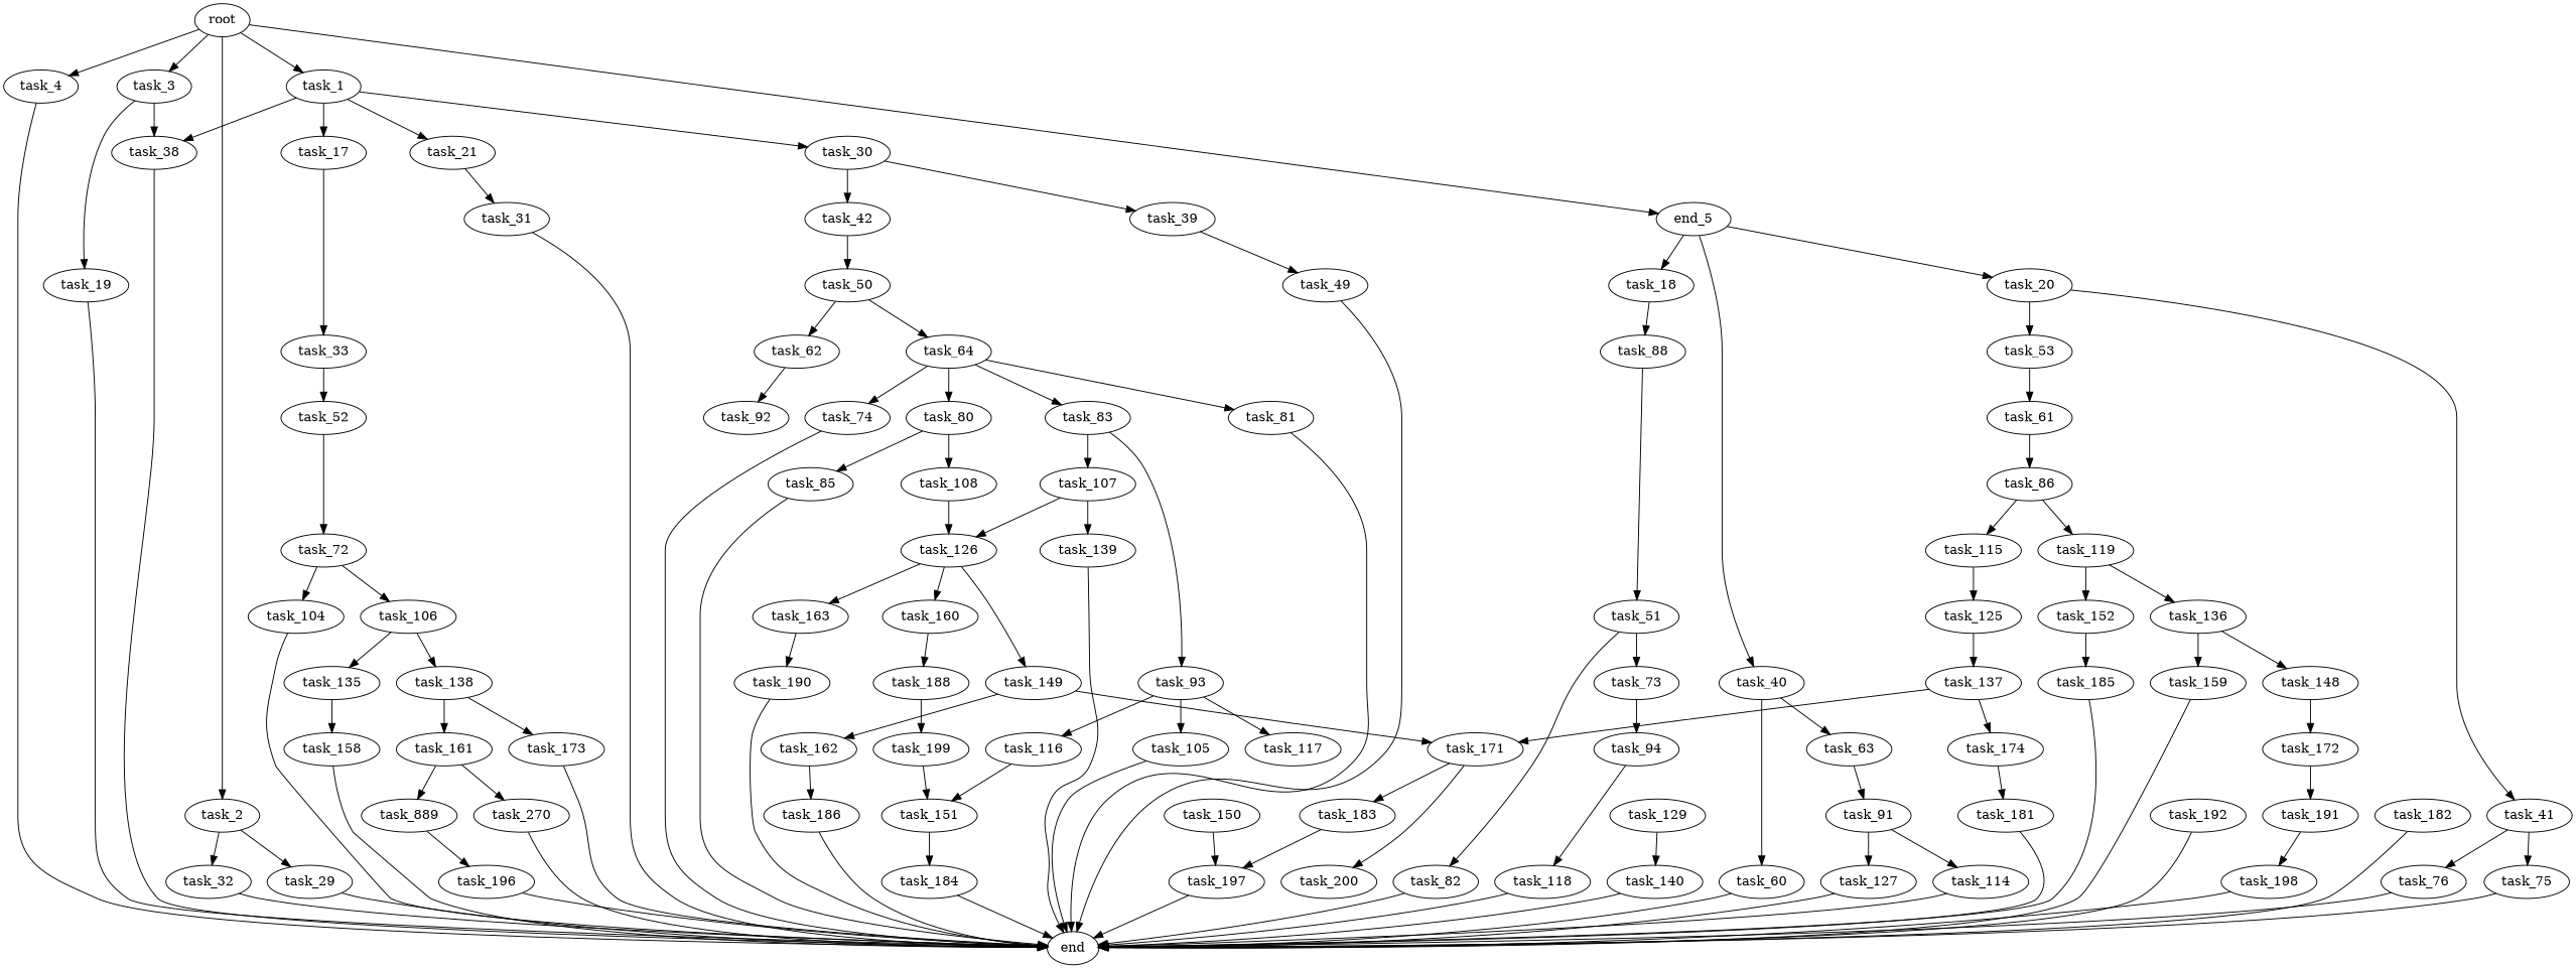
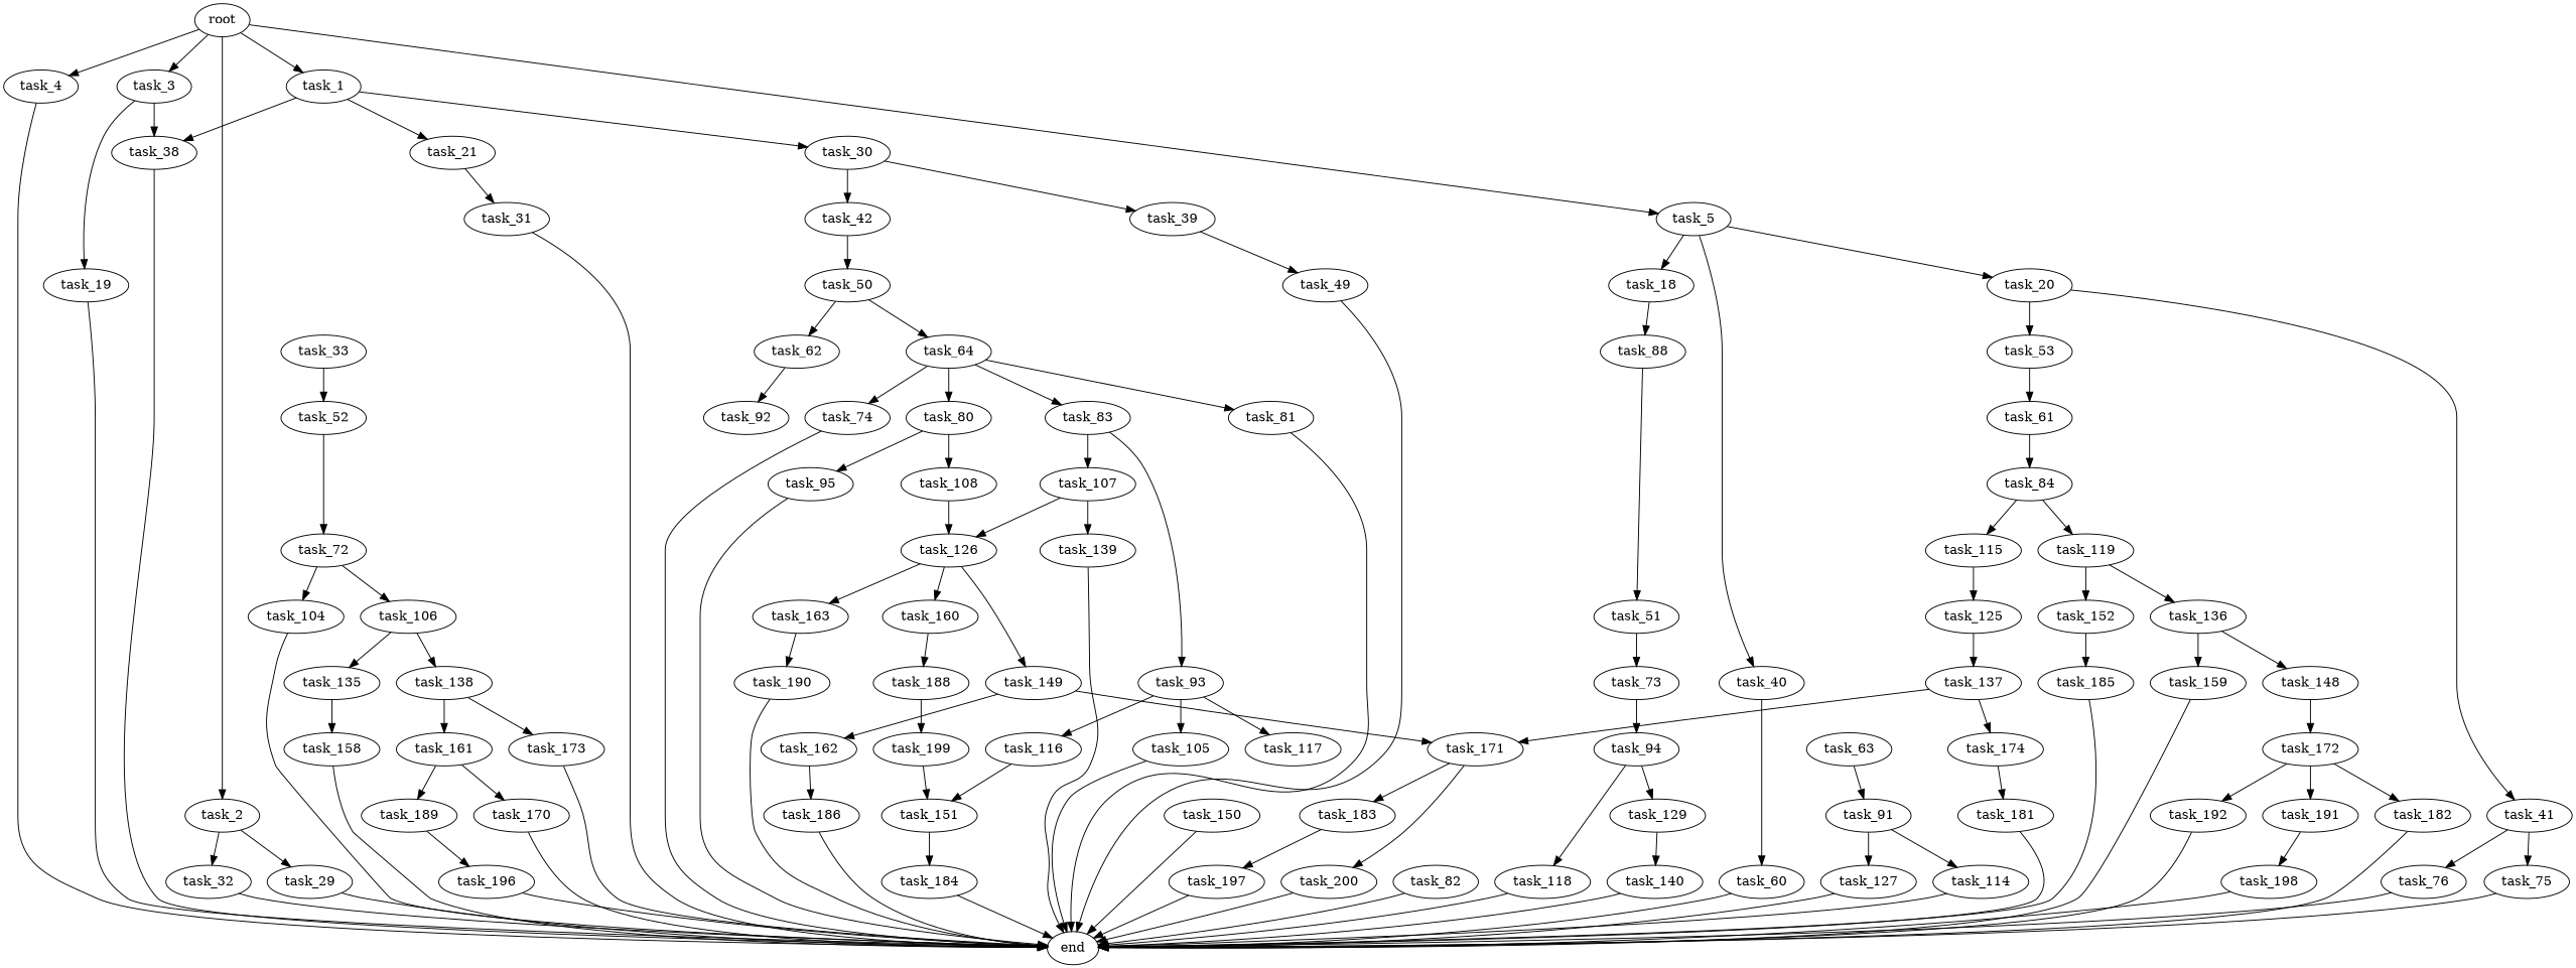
  digraph {
    root
    task_1
    task_2
    task_3
    task_4
-   task_5 [label=end_5]
-   task_17
+   task_5
    task_21
    task_30
    task_38
    task_29
    task_32
    task_19
    end
    task_18
    task_20
    task_40
    task_33
    task_31
    task_39
    task_42
    n22 [label=task_88]
    task_41
    task_53
    task_60
    task_63
    task_52
    task_51
    task_75
    task_76
    task_61
    task_73
    task_82
    task_49
    task_50
    task_72
    task_91
    task_62
    task_64
    task_92
    task_74
    task_80
    task_81
    task_83
    task_94
    task_104
    task_106
-   task_84 [label=task_86]
+   task_84
    task_115
    task_119
    task_114
    task_127
-   task_95 [label=task_85]
+   task_95
    task_108
    task_93
    task_107
    task_135
    task_138
    task_118
    task_129
    task_126
    task_105
    task_116
    task_117
    task_139
    task_125
    task_136
    task_152
    task_151
    task_140
    task_158
    task_161
    task_173
    task_149
    task_160
    task_163
    task_137
    task_184
    task_150
    task_148
    task_159
    task_185
    task_171
    task_174
    task_162
    task_188
    task_190
    task_172
    task_183
    task_200
    task_181
-   task_170 [label=task_270]
-   task_189 [label=task_889]
+   task_170
+   task_189
    task_182
    task_191
    task_192
    task_186
    task_199
    task_196
    task_197
    task_198
    root -> task_1
    root -> task_2
    root -> task_3
    root -> task_4
    root -> task_5
-   task_1 -> task_17
    task_1 -> task_21
    task_1 -> task_30
    task_1 -> task_38
    task_2 -> task_29
    task_2 -> task_32
    task_3 -> task_38
    task_3 -> task_19
    task_4 -> end
    task_5 -> task_18
    task_5 -> task_20
    task_5 -> task_40
-   task_17 -> task_33
    task_21 -> task_31
    task_30 -> task_39
    task_30 -> task_42
    task_38 -> end
    task_29 -> end
    task_32 -> end
    task_19 -> end
    task_18 -> n22
    task_20 -> task_41
    task_20 -> task_53
    task_40 -> task_60
-   task_40 -> task_63
    task_33 -> task_52
    task_31 -> end
    task_39 -> task_49
    task_42 -> task_50
    n22 -> task_51
    task_41 -> task_75
    task_41 -> task_76
    task_53 -> task_61
    task_60 -> end
    task_63 -> task_91
    task_52 -> task_72
    task_51 -> task_73
-   task_51 -> task_82
    task_75 -> end
    task_76 -> end
    task_61 -> task_84
    task_73 -> task_94
    task_82 -> end
    task_49 -> end
    task_50 -> task_62
    task_50 -> task_64
    task_72 -> task_104
    task_72 -> task_106
    task_91 -> task_114
    task_91 -> task_127
    task_62 -> task_92
    task_64 -> task_74
    task_64 -> task_80
    task_64 -> task_81
    task_64 -> task_83
    task_74 -> end
    task_80 -> task_95
    task_80 -> task_108
    task_81 -> end
    task_83 -> task_93
    task_83 -> task_107
    task_94 -> task_118
+   task_94 -> task_129
    task_104 -> end
    task_106 -> task_135
    task_106 -> task_138
    task_84 -> task_115
    task_84 -> task_119
    task_115 -> task_125
    task_119 -> task_136
    task_119 -> task_152
    task_114 -> end
    task_127 -> end
    task_95 -> end
    task_108 -> task_126
    task_93 -> task_105
    task_93 -> task_116
    task_93 -> task_117
    task_107 -> task_126
    task_107 -> task_139
    task_135 -> task_158
    task_138 -> task_161
    task_138 -> task_173
    task_118 -> end
    task_129 -> task_140
    task_126 -> task_149
    task_126 -> task_160
    task_126 -> task_163
    task_105 -> end
    task_116 -> task_151
    task_139 -> end
    task_125 -> task_137
    task_136 -> task_148
    task_136 -> task_159
    task_152 -> task_185
    task_151 -> task_184
    task_140 -> end
    task_158 -> end
    task_161 -> task_170
    task_161 -> task_189
    task_173 -> end
    task_149 -> task_171
    task_149 -> task_162
    task_160 -> task_188
    task_163 -> task_190
    task_137 -> task_171
    task_137 -> task_174
    task_184 -> end
-   task_150 -> task_197
+   task_150 -> end
    task_148 -> task_172
    task_159 -> end
    task_185 -> end
    task_171 -> task_183
    task_171 -> task_200
    task_174 -> task_181
    task_162 -> task_186
    task_188 -> task_199
    task_190 -> end
+   task_172 -> task_182
    task_172 -> task_191
+   task_172 -> task_192
    task_183 -> task_197
+   task_200 -> end
    task_181 -> end
    task_170 -> end
    task_189 -> task_196
    task_182 -> end
    task_191 -> task_198
    task_192 -> end
    task_186 -> end
    task_199 -> task_151
    task_196 -> end
    task_197 -> end
    task_198 -> end
  }
